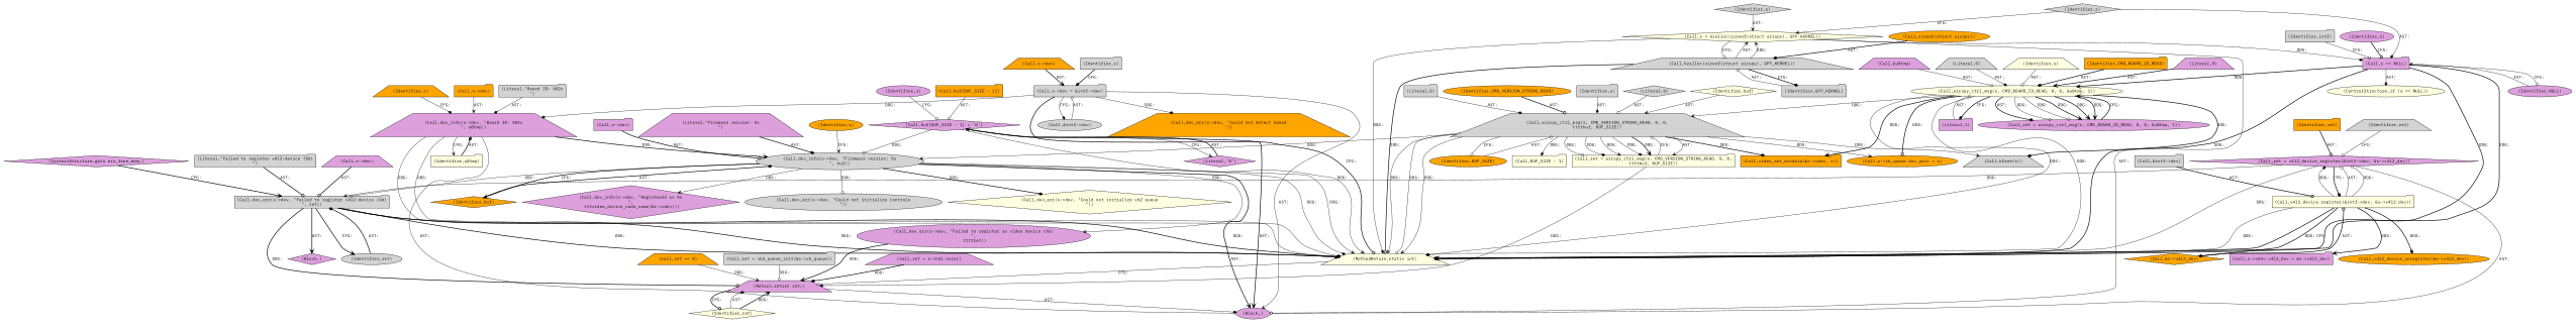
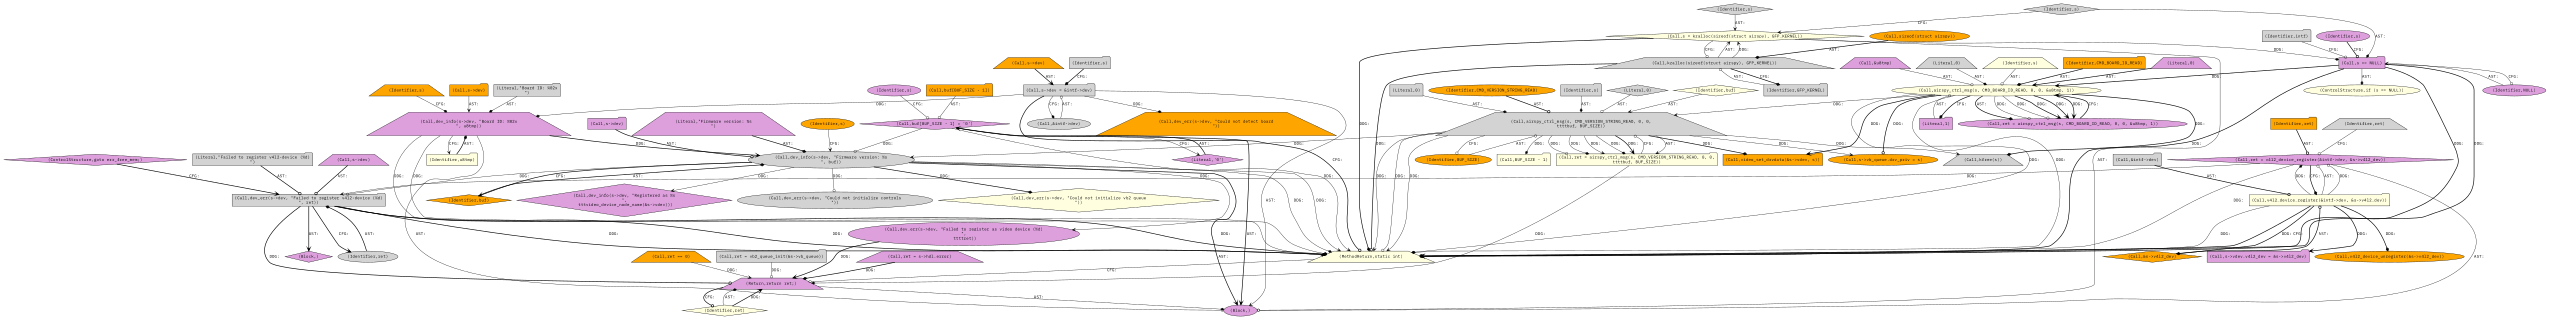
  digraph {
    fontname="IBM Plex Mono"
    node [fillcolor=lightgrey fontname="IBM Plex Mono" shape=folder style=filled]
    edge [arrowhead=vee fontname="IBM Plex Mono" style=solid]
    n1 [label="(Call,dev_err(s->dev, \"Failed to register v4l2-device (%d)\n\", ret))"]
    n2 [fillcolor=plum label="(Return,return ret;)" shape=trapezium]
    n3 [fillcolor=lightyellow label="(MethodReturn,static int)" shape=trapezium]
    n4 [fillcolor=plum label="(Block,)" shape=diamond]
    n5 [label="(Identifier,ret)" shape=ellipse]
    n6 [fillcolor=plum label="(Block,)" shape=ellipse]
    n7 [fillcolor=lightyellow label="(Identifier,ret)" shape=diamond]
    n8 [label="(Call,dev_info(s->dev, \"Firmware version: %s\n\", buf))" shape=ellipse]
    n9 [fillcolor=orange label="(Identifier,buf)" shape=diamond]
    n10 [fillcolor=plum label="(Call,dev_info(s->dev, \"Registered as %s\n\",\n \t\t\tvideo_device_node_name(&s->vdev)))" shape=diamond]
    n11 [fillcolor=plum label="(Call,dev_err(s->dev, \"Failed to register as video device (%d)\n\",\n \t\t\t\tret))" shape=ellipse]
    n12 [label="(Call,dev_err(s->dev, \"Could not initialize controls\n\"))" shape=ellipse]
    n13 [fillcolor=lightyellow label="(Call,dev_err(s->dev, \"Could not initialize vb2 queue\n\"))" shape=diamond]
    n14 [fillcolor=plum label="(Call,dev_info(s->dev, \"Board ID: %02x\n\", u8tmp))" shape=trapezium]
    n15 [fillcolor=lightyellow label="(Identifier,u8tmp)"]
    n16 [label="(Call,s->dev = &intf->dev)"]
    n17 [fillcolor=orange label="(Call,dev_err(s->dev, \"Could not detect board\n\"))" shape=trapezium]
    n18 [label="(Call,&intf->dev)" shape=ellipse]
    n19 [fillcolor=plum label="(Call,buf[BUF_SIZE - 1] = '\0')" shape=diamond]
    n20 [fillcolor=plum label="(Literal,'\0')" shape=diamond]
    n21 [label="(Call,airspy_ctrl_msg(s, CMD_VERSION_STRING_READ, 0, 0,\n\t\t\t\tbuf, BUF_SIZE))" shape=trapezium]
    n22 [fillcolor=lightyellow label="(Call,BUF_SIZE - 1)"]
    n23 [fillcolor=orange label="(Call,video_set_drvdata(&s->vdev, s))"]
    n24 [fillcolor=orange label="(Call,s->vb_queue.drv_priv = s)" shape=ellipse]
    n25 [label="(Call,kfree(s))" shape=trapezium]
    n26 [fillcolor=orange label="(Identifier,BUF_SIZE)" shape=ellipse]
    n27 [fillcolor=lightyellow label="(Call,ret = airspy_ctrl_msg(s, CMD_VERSION_STRING_READ, 0, 0,\n\t\t\t\tbuf, BUF_SIZE))"]
    n28 [fillcolor=lightyellow label="(Call,airspy_ctrl_msg(s, CMD_BOARD_ID_READ, 0, 0, &u8tmp, 1))" shape=ellipse]
    n29 [fillcolor=plum label="(Literal,1)"]
    n30 [fillcolor=plum label="(Call,ret = airspy_ctrl_msg(s, CMD_BOARD_ID_READ, 0, 0, &u8tmp, 1))" shape=ellipse]
    n31 [fillcolor=plum label="(Call,s == NULL)"]
    n32 [fillcolor=plum label="(Identifier,NULL)" shape=ellipse]
    n33 [fillcolor=lightyellow label="(ControlStructure,if (s == NULL))" shape=ellipse]
    n34 [fillcolor=lightyellow label="(Call,s = kzalloc(sizeof(struct airspy), GFP_KERNEL))" shape=diamond]
    n35 [label="(Call,kzalloc(sizeof(struct airspy), GFP_KERNEL))" shape=trapezium]
    n36 [label="(Identifier,GFP_KERNEL)"]
    n37 [fillcolor=plum label="(Call,ret = v4l2_device_register(&intf->dev, &s->v4l2_dev))" shape=diamond]
    n38 [fillcolor=lightyellow label="(Call,v4l2_device_register(&intf->dev, &s->v4l2_dev))"]
    n39 [fillcolor=orange label="(Call,&s->v4l2_dev)" shape=diamond]
    n40 [fillcolor=plum label="(Call,s->vdev.v4l2_dev = &s->v4l2_dev)"]
    n41 [fillcolor=orange label="(Call,v4l2_device_unregister(&s->v4l2_dev))" shape=ellipse]
    n42 [fillcolor=plum label="(Literal,\"Firmware version: %s\n\")" shape=trapezium]
    n43 [fillcolor=orange label="(Identifier,s)" shape=trapezium]
    n44 [fillcolor=orange label="(Call,ret == 0)" shape=trapezium]
    n45 [label="(Identifier,s)" shape=diamond]
    n46 [fillcolor=plum label="(Literal,0)" shape=trapezium]
    n47 [fillcolor=lightyellow label="(Identifier,buf)" shape=diamond]
    n48 [label="(Identifier,intf)"]
    n49 [fillcolor=orange label="(Call,s->dev)"]
    n50 [label="(Literal,0)"]
    n51 [fillcolor=plum label="(Call,&u8tmp)" shape=trapezium]
    n52 [fillcolor=orange label="(Identifier,s)" shape=ellipse]
    n53 [label="(Identifier,s)"]
    n54 [label="(Identifier,s)" shape=diamond]
    n55 [fillcolor=orange label="(Identifier,ret)"]
    n56 [fillcolor=plum label="(Identifier,s)" shape=ellipse]
    n57 [label="(Call,ret = vb2_queue_init(&s->vb_queue))"]
    n58 [fillcolor=plum label="(Call,s->dev)"]
    n59 [fillcolor=plum label="(Call,ret = s->hdl.error)" shape=trapezium]
    n60 [fillcolor=orange label="(Identifier,CMD_VERSION_STRING_READ)" shape=ellipse]
    n61 [label="(Identifier,ret)" shape=trapezium]
    n62 [label="(Literal,\"Failed to register v4l2-device (%d)\n\")"]
    n63 [fillcolor=orange label="(Call,sizeof(struct airspy))" shape=ellipse]
    n64 [label="(Identifier,s)"]
    n65 [label="(Literal,0)" shape=diamond]
    n66 [label="(Literal,0)" shape=trapezium]
    n67 [fillcolor=plum label="(Call,s->dev)" shape=trapezium]
    n68 [label="(Literal,\"Board ID: %02x\n\")"]
    n69 [fillcolor=plum label="(ControlStructure,goto err_free_mem;)" shape=diamond]
    n70 [fillcolor=orange label="(Call,s->dev)" shape=trapezium]
    n71 [fillcolor=orange label="(Call,buf[BUF_SIZE - 1])"]
    n72 [fillcolor=lightyellow label="(Identifier,s)" shape=trapezium]
    n73 [label="(Call,&intf->dev)"]
    n74 [fillcolor=plum label="(Identifier,s)" shape=ellipse]
    n75 [fillcolor=orange label="(Identifier,CMD_BOARD_ID_READ)"]
    n1 -> n2 [arrowhead=odot label="DDG: " style=bold]
    n1 -> n3 [arrowhead=diamond label="DDG: " style=bold]
    n1 -> n3 [arrowhead=odot label="DDG: " style=bold]
    n1 -> n3 [arrowhead=diamond label="DDG: " style=bold]
    n1 -> n4 [label="AST: " style=bold]
    n1 -> n5 [label="CFG: " style=bold]
    n2 -> n6 [arrowhead=diamond label="AST: "]
    n2 -> n7 [arrowhead=odot label="CFG: " style=bold]
    n3 -> n2 [arrowhead=odot label="CFG: "]
    n5 -> n1 [arrowhead=diamond label="AST: " style=bold]
    n7 -> n2 [arrowhead=diamond label="AST: "]
    n7 -> n2 [label="DDG: " style=bold]
    n8 -> n1 [arrowhead=odot label="DDG: "]
    n8 -> n3 [label="DDG: "]
    n8 -> n3 [arrowhead=diamond label="DDG: "]
    n8 -> n6 [label="AST: " style=bold]
    n8 -> n9 [label="CFG: " style=bold]
    n8 -> n10 [label="DDG: "]
    n8 -> n11 [label="DDG: "]
    n8 -> n12 [arrowhead=odot label="DDG: "]
    n8 -> n13 [arrowhead=diamond label="DDG: " style=bold]
    n9 -> n8 [arrowhead=diamond label="AST: " style=bold]
    n11 -> n2 [label="DDG: " style=bold]
    n14 -> n3 [arrowhead=diamond label="DDG: "]
    n14 -> n3 [arrowhead=diamond label="DDG: "]
    n14 -> n6 [arrowhead=odot label="AST: "]
    n14 -> n8 [label="DDG: " style=bold]
    n14 -> n15 [label="CFG: "]
    n15 -> n14 [arrowhead=diamond label="AST: " style=bold]
    n16 -> n3 [arrowhead=odot label="CFG: " style=bold]
    n16 -> n6 [label="AST: "]
    n16 -> n14 [arrowhead=diamond label="DDG: "]
    n16 -> n17 [arrowhead=diamond label="DDG: "]
    n16 -> n18 [arrowhead=diamond label="CFG: "]
    n18 -> n16 [arrowhead=odot label="AST: "]
    n19 -> n3 [label="DDG: "]
    n19 -> n6 [label="AST: " style=bold]
    n19 -> n8 [arrowhead=odot label="DDG: "]
    n19 -> n20 [label="CFG: "]
    n20 -> n19 [label="AST: " style=bold]
    n21 -> n3 [arrowhead=odot label="DDG: "]
    n21 -> n3 [label="DDG: "]
    n21 -> n3 [label="DDG: "]
    n21 -> n8 [label="DDG: "]
    n21 -> n22 [arrowhead=diamond label="DDG: "]
    n21 -> n23 [arrowhead=diamond label="DDG: " style=bold]
    n21 -> n24 [label="DDG: "]
    n21 -> n25 [label="DDG: "]
    n21 -> n26 [arrowhead=odot label="CFG: "]
    n21 -> n27 [label="AST: "]
    n21 -> n27 [arrowhead=odot label="DDG: "]
    n21 -> n27 [arrowhead=diamond label="DDG: "]
    n21 -> n27 [label="DDG: "]
    n21 -> n27 [arrowhead=diamond label="DDG: "]
    n21 -> n27 [label="DDG: " style=bold]
    n26 -> n21 [arrowhead=odot label="AST: "]
    n27 -> n2 [arrowhead=diamond label="DDG: "]
    n27 -> n21 [arrowhead=odot label="CFG: "]
    n28 -> n3 [arrowhead=diamond label="DDG: "]
    n28 -> n3 [arrowhead=diamond label="DDG: "]
    n28 -> n21 [label="DDG: "]
    n28 -> n23 [label="DDG: " style=bold]
    n28 -> n24 [arrowhead=odot label="DDG: " style=bold]
    n28 -> n25 [arrowhead=diamond label="DDG: " style=bold]
    n28 -> n29 [arrowhead=diamond label="CFG: " style=bold]
    n28 -> n30 [arrowhead=diamond label="AST: " style=bold]
    n28 -> n30 [arrowhead=odot label="DDG: "]
    n28 -> n30 [arrowhead=odot label="DDG: "]
    n28 -> n30 [label="DDG: " style=bold]
    n28 -> n30 [label="DDG: " style=bold]
    n28 -> n30 [label="DDG: " style=bold]
    n29 -> n28 [arrowhead=odot label="AST: "]
    n30 -> n28 [label="CFG: " style=bold]
    n31 -> n3 [label="DDG: " style=bold]
    n31 -> n3 [arrowhead=odot label="DDG: " style=bold]
    n31 -> n3 [arrowhead=odot label="DDG: " style=bold]
    n31 -> n28 [label="DDG: " style=bold]
    n31 -> n32 [arrowhead=odot label="CFG: "]
    n31 -> n33 [arrowhead=diamond label="AST: "]
    n32 -> n31 [label="AST: "]
-   n34 -> n3 [arrowhead=diamond label="DDG: "]
+   n34 -> n3 [arrowhead=diamond label="DDG: " style=bold]
    n34 -> n6 [arrowhead=odot label="AST: "]
    n34 -> n31 [arrowhead=diamond label="DDG: "]
    n34 -> n35 [arrowhead=odot label="CFG: "]
    n35 -> n3 [arrowhead=odot label="DDG: " style=bold]
    n35 -> n34 [label="AST: "]
    n35 -> n34 [label="DDG: "]
    n35 -> n36 [arrowhead=diamond label="CFG: " style=bold]
    n36 -> n35 [arrowhead=odot label="AST: "]
    n37 -> n1 [label="DDG: "]
    n37 -> n3 [label="DDG: "]
    n37 -> n6 [arrowhead=odot label="AST: "]
    n37 -> n38 [arrowhead=diamond label="CFG: " style=bold]
    n38 -> n3 [arrowhead=odot label="DDG: "]
    n38 -> n3 [label="DDG: " style=bold]
    n38 -> n37 [arrowhead=odot label="AST: "]
    n38 -> n37 [arrowhead=odot label="DDG: "]
    n38 -> n37 [arrowhead=diamond label="DDG: "]
    n38 -> n39 [arrowhead=diamond label="CFG: " style=bold]
    n38 -> n40 [label="DDG: " style=bold]
    n38 -> n41 [arrowhead=diamond label="DDG: " style=bold]
    n39 -> n38 [arrowhead=odot label="AST: " style=bold]
    n42 -> n8 [arrowhead=diamond label="AST: " style=bold]
    n43 -> n14 [arrowhead=diamond label="CFG: "]
    n44 -> n2 [label="DDG: "]
    n45 -> n31 [arrowhead=diamond label="AST: "]
    n45 -> n34 [label="CFG: "]
    n46 -> n28 [label="AST: " style=bold]
    n47 -> n21 [label="AST: "]
    n48 -> n31 [arrowhead=odot label="CFG: "]
    n49 -> n14 [label="AST: "]
    n50 -> n21 [arrowhead=diamond label="AST: "]
    n51 -> n28 [arrowhead=odot label="AST: "]
    n52 -> n8 [label="CFG: "]
    n53 -> n16 [arrowhead=diamond label="CFG: " style=bold]
    n54 -> n34 [label="AST: "]
    n55 -> n37 [arrowhead=odot label="AST: " style=bold]
    n56 -> n31 [arrowhead=odot label="CFG: " style=bold]
    n57 -> n2 [arrowhead=odot label="DDG: "]
    n58 -> n8 [arrowhead=odot label="AST: " style=bold]
    n59 -> n2 [arrowhead=diamond label="DDG: " style=bold]
    n60 -> n21 [arrowhead=odot label="AST: " style=bold]
    n61 -> n37 [arrowhead=odot label="CFG: "]
    n62 -> n1 [arrowhead=odot label="AST: " style=bold]
    n63 -> n35 [arrowhead=diamond label="AST: " style=bold]
    n64 -> n21 [arrowhead=diamond label="AST: "]
    n65 -> n21 [arrowhead=odot label="AST: "]
    n66 -> n28 [arrowhead=diamond label="AST: "]
    n67 -> n1 [arrowhead=odot label="AST: " style=bold]
    n68 -> n14 [arrowhead=diamond label="AST: "]
    n69 -> n1 [label="CFG: " style=bold]
    n70 -> n16 [label="AST: " style=bold]
    n71 -> n19 [arrowhead=odot label="AST: "]
    n72 -> n28 [arrowhead=odot label="AST: "]
    n73 -> n38 [arrowhead=odot label="AST: " style=bold]
    n74 -> n19 [arrowhead=odot label="CFG: "]
    n75 -> n28 [arrowhead=diamond label="AST: " style=bold]
  }
